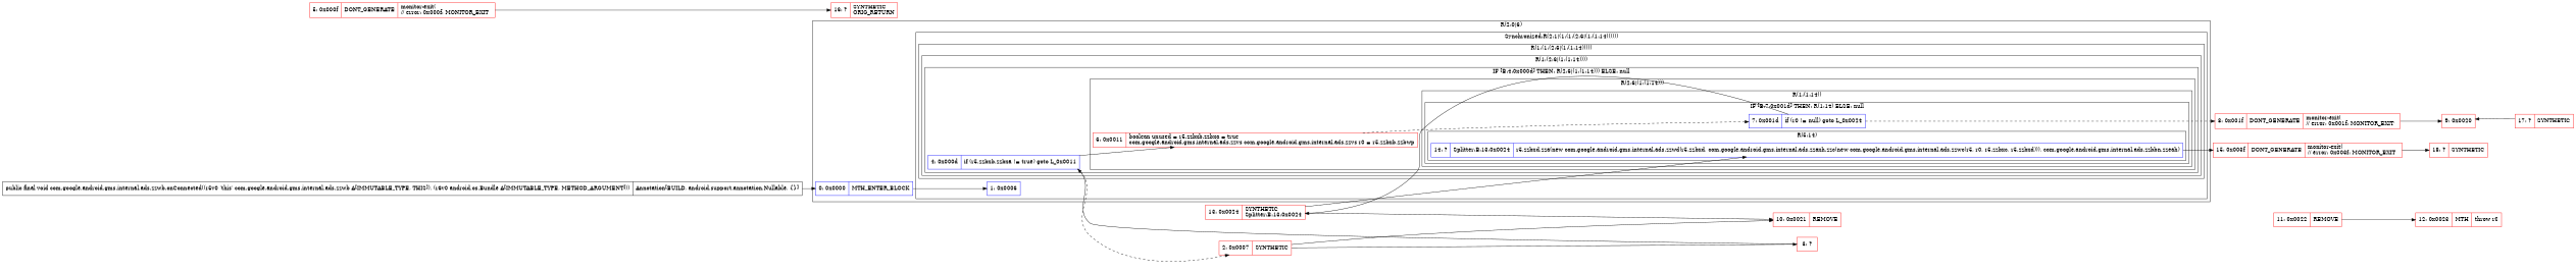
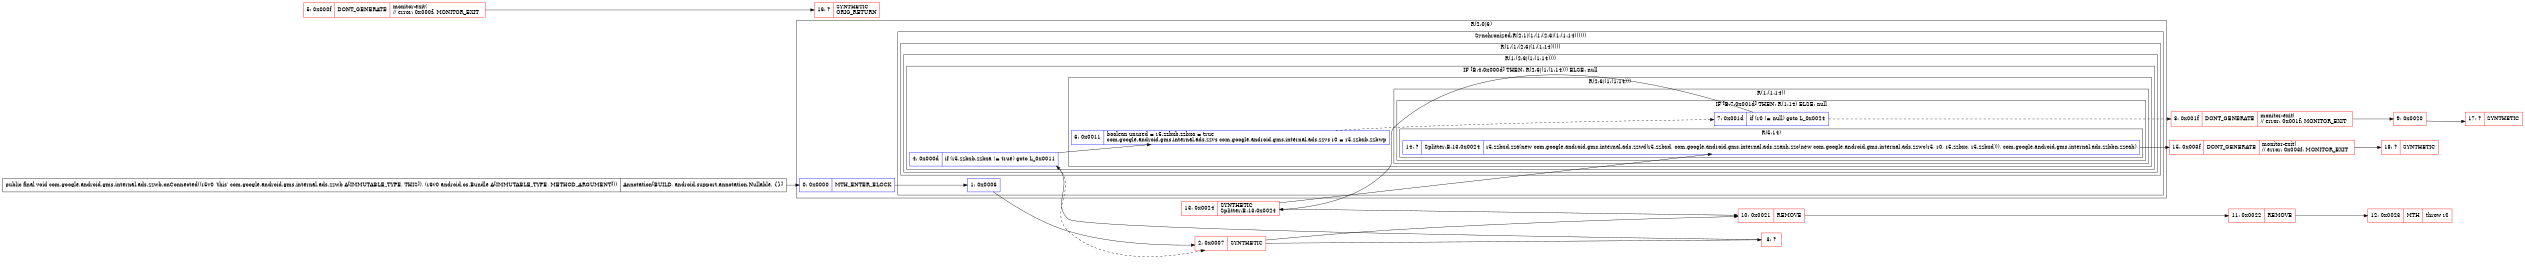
  digraph {
    rankdir=LR
    node [color=red shape=record]
    n1 [color=blue label="{14\:\ ?|Splitter:B:13:0x0024\l|r5.zzbxd.zza(new com.google.android.gms.internal.ads.zzwd(r5.zzbxd, com.google.android.gms.internal.ads.zzaxh.zzc(new com.google.android.gms.internal.ads.zzwc(r5, r0, r5.zzbxc, r5.zzbxd))), com.google.android.gms.internal.ads.zzbbn.zzeah)\l}"]
    n2 [color=blue label="{7\:\ 0x001d|if (r0 != null) goto L_0x0024\l}"]
-   n3 [label="{6\:\ 0x0011|boolean unused = r5.zzbxb.zzbxa = true\lcom.google.android.gms.internal.ads.zzvs com.google.android.gms.internal.ads.zzvs r0 = r5.zzbxb.zzbwp\l}"]
+   n3 [color=blue label="{6\:\ 0x0011|boolean unused = r5.zzbxb.zzbxa = true\lcom.google.android.gms.internal.ads.zzvs com.google.android.gms.internal.ads.zzvs r0 = r5.zzbxb.zzbwp\l}"]
    n4 [color=blue label="{4\:\ 0x000d|if (r5.zzbxb.zzbxa != true) goto L_0x0011\l}"]
    n5 [color=blue label="{1\:\ 0x0006}"]
    n6 [color=blue label="{0\:\ 0x0000|MTH_ENTER_BLOCK\l}"]
    n7 [label="{15\:\ 0x003f|DONT_GENERATE\l|monitor\-exit(\l\/\/ error: 0x003f: MONITOR_EXIT  \l}"]
    n8 [label="{8\:\ 0x001f|DONT_GENERATE\l|monitor\-exit(\l\/\/ error: 0x001f: MONITOR_EXIT  \l}"]
    n9 [label="{13\:\ 0x0024|SYNTHETIC\lSplitter:B:13:0x0024\l}"]
    n10 [label="{2\:\ 0x0007|SYNTHETIC\l}"]
    n11 [label="{3\:\ ?}"]
    n12 [label="{10\:\ 0x0021|REMOVE\l}"]
    n13 [label="{5\:\ 0x000f|DONT_GENERATE\l|monitor\-exit(\l\/\/ error: 0x000f: MONITOR_EXIT  \l}"]
    n14 [label="{16\:\ ?|SYNTHETIC\lORIG_RETURN\l}"]
    n15 [label="{9\:\ 0x0020}"]
    n16 [label="{18\:\ ?|SYNTHETIC\l}"]
    n17 [label="{11\:\ 0x0022|REMOVE\l}"]
    n18 [label="{17\:\ ?|SYNTHETIC\l}"]
    n19 [label="{12\:\ 0x0023|MTH\l|throw r0\l}"]
    n20 [label="{public final void com.google.android.gms.internal.ads.zzwb.onConnected((r5v0 'this' com.google.android.gms.internal.ads.zzwb A[IMMUTABLE_TYPE, THIS]), (r6v0 android.os.Bundle A[IMMUTABLE_TYPE, METHOD_ARGUMENT]))  | Annotation[BUILD, android.support.annotation.Nullable, \{\}]\l}" color=""]
    subgraph cluster_1 {
      label="R(2:0|6)"
      n6
      subgraph cluster_2 {
        label="Synchronized:R(2:1|(1:(1:(2:6|(1:(1:14))))))"
        n5
        subgraph cluster_3 {
          label="R(1:(1:(2:6|(1:(1:14)))))"
          subgraph cluster_4 {
            label="R(1:(2:6|(1:(1:14))))"
            subgraph cluster_5 {
              label="IF [B:4:0x000d] THEN: R(2:6|(1:(1:14))) ELSE: null"
              n4
              subgraph cluster_6 {
                label="R(2:6|(1:(1:14)))"
                n3
                subgraph cluster_7 {
                  label="R(1:(1:14))"
                  subgraph cluster_8 {
                    label="IF [B:7:0x001d] THEN: R(1:14) ELSE: null"
                    n2
                    subgraph cluster_9 {
                      label="R(5:14)"
                      n1
                    }
                  }
                }
              }
            }
          }
        }
      }
    }
    n1 -> n7
    n2 -> n8 [style=dashed]
    n2 -> n9
    n3 -> n2 [style=dashed]
    n4 -> n3
    n4 -> n10 [style=dashed]
+   n5 -> n10
    n6 -> n5
    n7 -> n16
    n8 -> n15
    n9 -> n1
    n9 -> n12
    n10 -> n11
    n10 -> n12
    n11 -> n4
+   n12 -> n17
    n13 -> n14
-   n18 -> n15
+   n15 -> n18
    n17 -> n19
    n20 -> n6
  }
